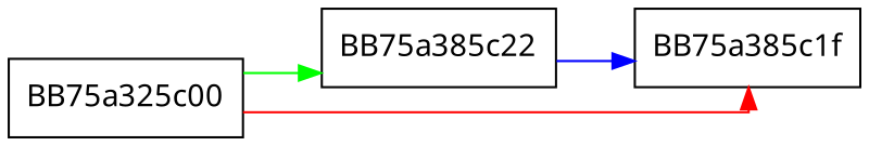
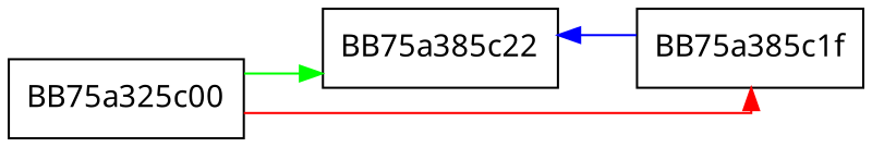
  digraph {
    fontname="Noto Sans"
    rankdir=LR
    splines=ortho
    node [fontname="Noto Sans" shape=box]
    edge [fontname="Noto Sans"]
    n1 [label=BB75a325c00]
    BB75a385c22
    BB75a385c1f
    n1 -> BB75a385c22 [color=green]
    n1 -> BB75a385c1f [color=red]
-   BB75a385c22 -> BB75a385c1f [color=blue]
+   BB75a385c1f -> BB75a385c22 [color=blue]
  }
